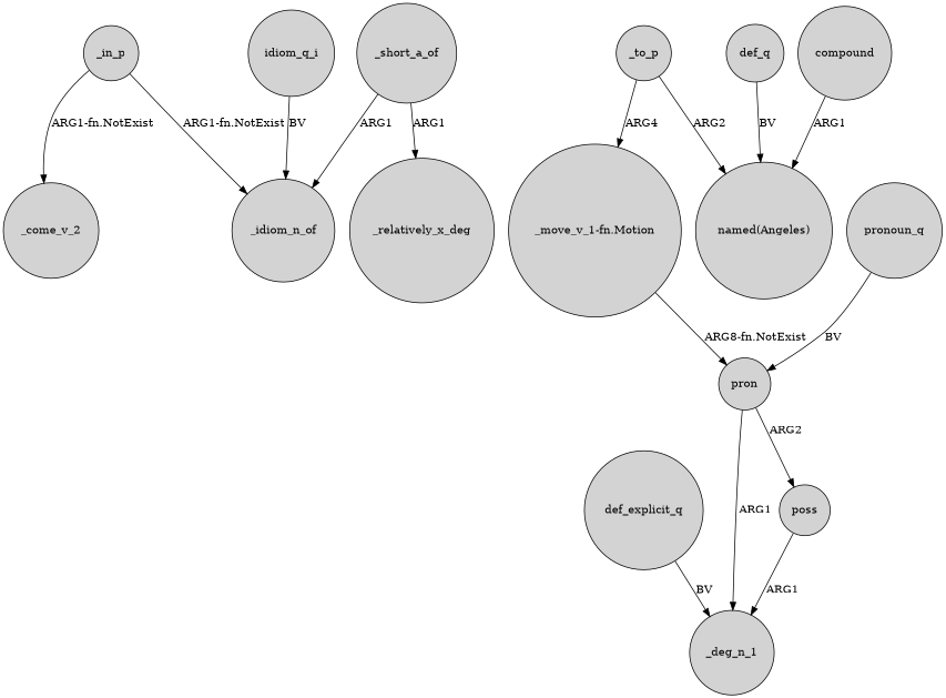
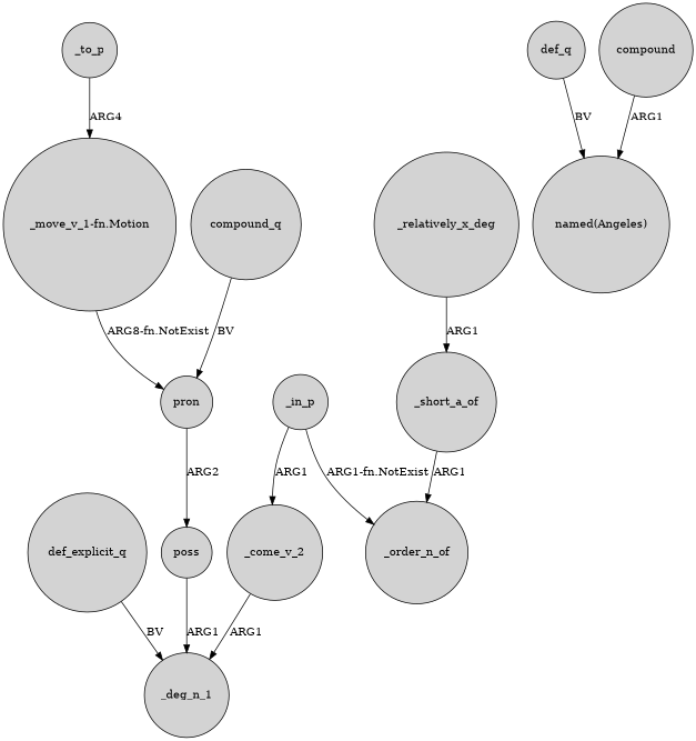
  digraph {
    node [shape=circle style=filled]
    n1 [label=_come_v_2]
    n2 [label=_deg_n_1]
    _in_p
-   _order_n_of [label=_idiom_n_of]
+   _order_n_of
    _relatively_x_deg
    _short_a_of
    def_explicit_q
-   idiom_q_i
    n9 [label=def_q]
    "named(Angeles)"
    poss
    pron
    _to_p
    "_move_v_1-fn.Motion"
    compound
-   pronoun_q
-   pron -> n2 [label=ARG1]
-   _in_p -> n1 [label="ARG1-fn.NotExist"]
+   pronoun_q [label=compound_q]
+   n1 -> n2 [label=ARG1]
+   _in_p -> n1 [label=ARG1]
    _in_p -> _order_n_of [label="ARG1-fn.NotExist"]
-   _short_a_of -> _relatively_x_deg [label=ARG1]
+   _relatively_x_deg -> _short_a_of [label=ARG1]
    _short_a_of -> _order_n_of [label=ARG1]
    def_explicit_q -> n2 [label=BV]
-   idiom_q_i -> _order_n_of [label=BV]
    n9 -> "named(Angeles)" [label=BV]
    poss -> n2 [label=ARG1]
    pron -> poss [label=ARG2]
-   _to_p -> "named(Angeles)" [label=ARG2]
    _to_p -> "_move_v_1-fn.Motion" [label=ARG4]
    "_move_v_1-fn.Motion" -> pron [label="ARG8-fn.NotExist"]
    compound -> "named(Angeles)" [label=ARG1]
    pronoun_q -> pron [label=BV]
  }
